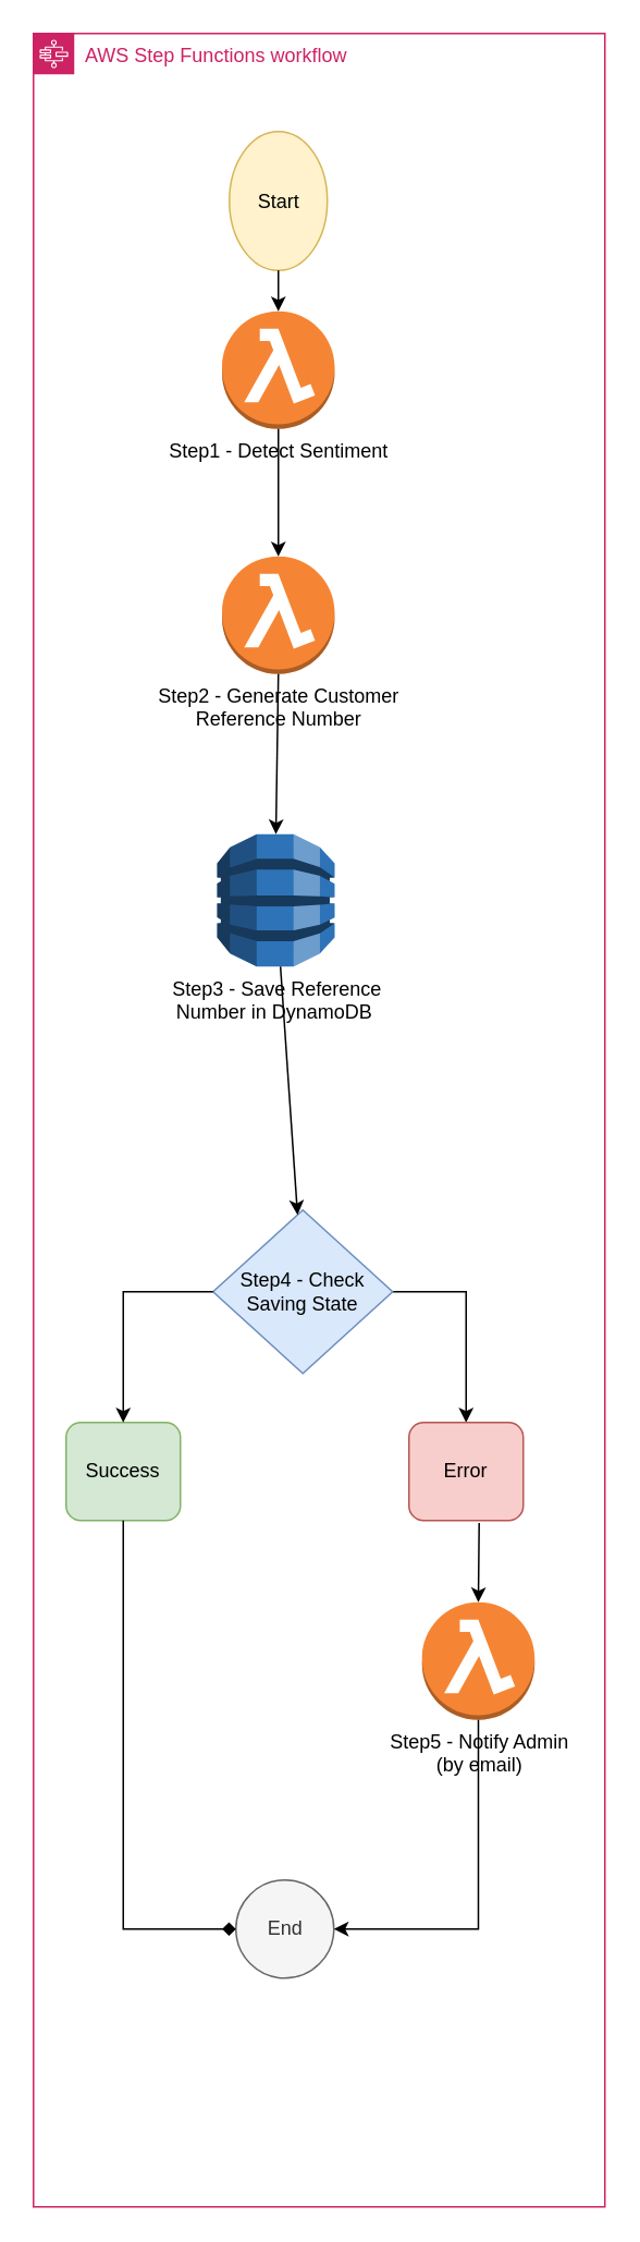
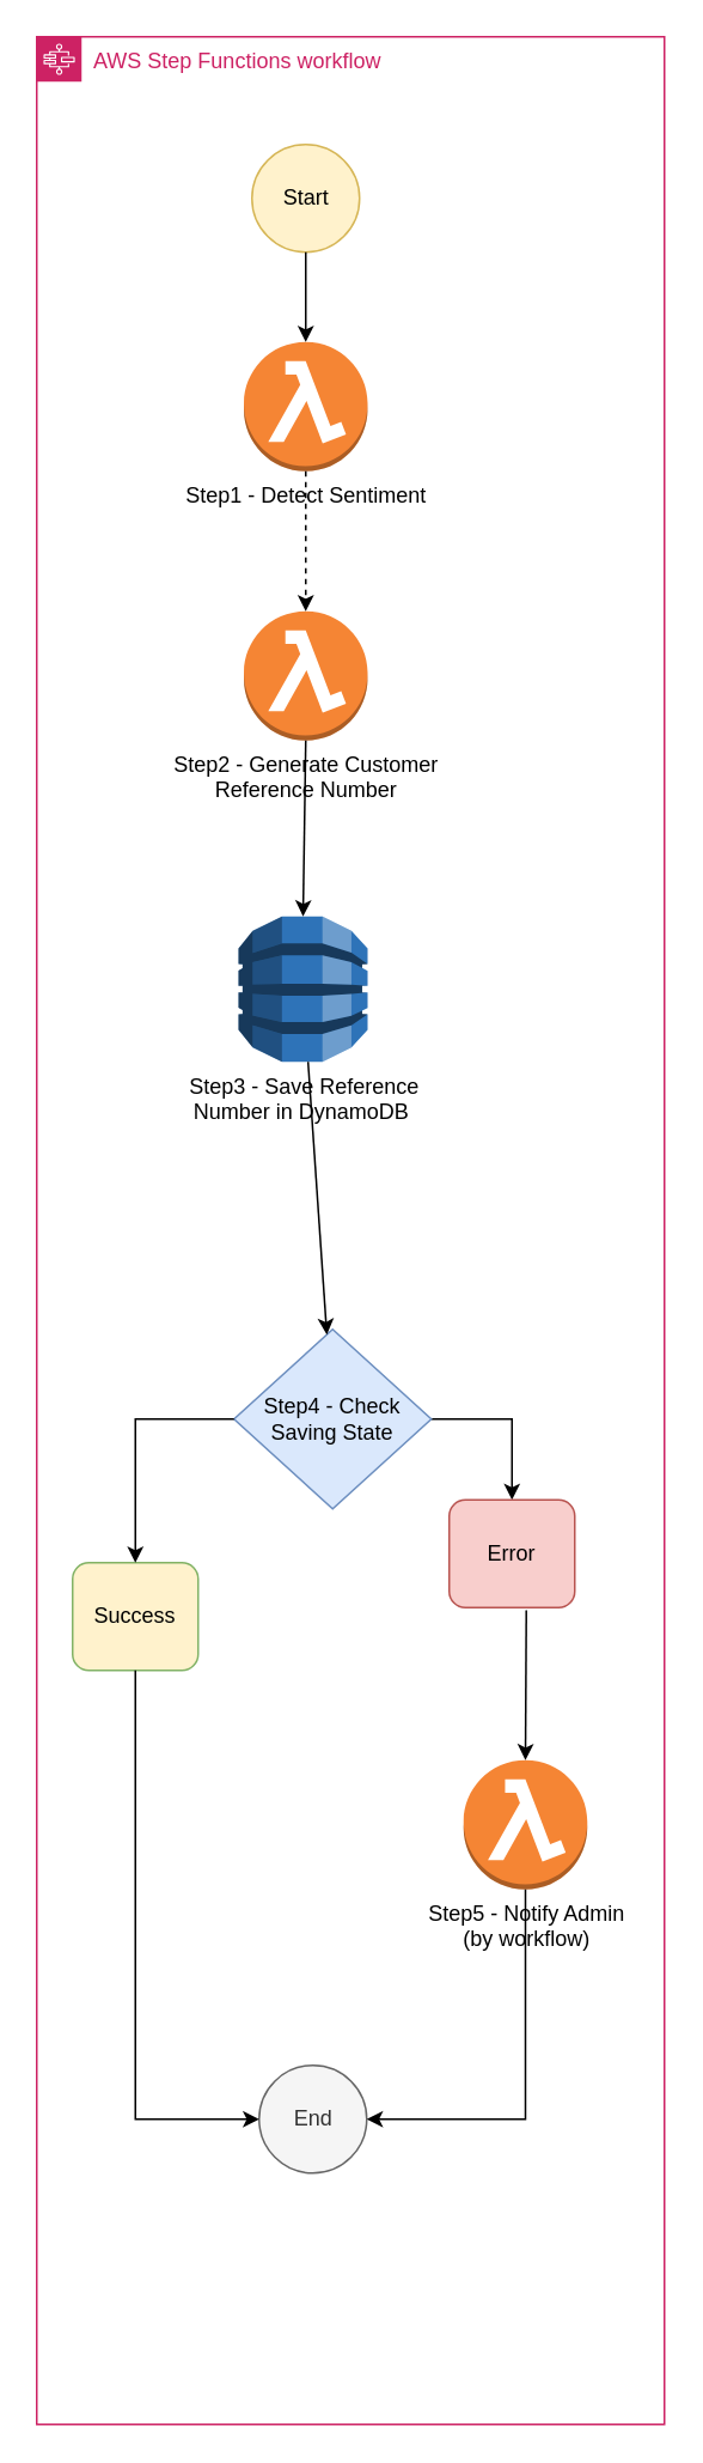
  <mxCell id="0" />
  <mxCell id="1" parent="0" />
  <mxCell id="2" value="AWS Step Functions workflow" style="points=[[0,0],[0.25,0],[0.5,0],[0.75,0],[1,0],[1,0.25],[1,0.5],[1,0.75],[1,1],[0.75,1],[0.5,1],[0.25,1],[0,1],[0,0.75],[0,0.5],[0,0.25]];outlineConnect=0;gradientColor=none;html=1;whiteSpace=wrap;fontSize=12;fontStyle=0;container=1;pointerEvents=0;collapsible=0;recursiveResize=0;shape=mxgraph.aws4.group;grIcon=mxgraph.aws4.group_aws_step_functions_workflow;strokeColor=#CD2264;fillColor=none;verticalAlign=top;align=left;spacingLeft=30;fontColor=#CD2264;dashed=0;" vertex="1" parent="1"><mxGeometry x="20" y="20" width="350" height="1330" as="geometry" /></mxCell>
  <mxCell id="3" value="" style="endArrow=classic;html=1;rounded=0;exitX=1;exitY=0.5;exitDx=0;exitDy=0;entryX=0.5;entryY=0;entryDx=0;entryDy=0;edgeStyle=orthogonalEdgeStyle;" edge="1" parent="2" source="9" target="12"><mxGeometry width="50" height="50" relative="1" as="geometry"><mxPoint x="140" y="870" as="sourcePoint" /><mxPoint x="190" y="820" as="targetPoint" /></mxGeometry></mxCell>
  <mxCell id="4" value="Step1 - Detect Sentiment" style="outlineConnect=0;dashed=0;verticalLabelPosition=bottom;verticalAlign=top;align=center;html=1;shape=mxgraph.aws3.lambda_function;fillColor=#F58534;gradientColor=none;" vertex="1" parent="2"><mxGeometry x="115.5" y="170" width="69" height="72" as="geometry" /></mxCell>
  <mxCell id="5" value="Step2 - Generate Customer&lt;br&gt;Reference Number" style="outlineConnect=0;dashed=0;verticalLabelPosition=bottom;verticalAlign=top;align=center;html=1;shape=mxgraph.aws3.lambda_function;fillColor=#F58534;gradientColor=none;" vertex="1" parent="2"><mxGeometry x="115.5" y="320" width="69" height="72" as="geometry" /></mxCell>
- <mxCell id="6" value="" style="endArrow=classic;html=1;rounded=0;exitX=0.5;exitY=1;exitDx=0;exitDy=0;exitPerimeter=0;" edge="1" parent="2" source="4" target="5"><mxGeometry width="50" height="50" relative="1" as="geometry"><mxPoint x="140" y="300" as="sourcePoint" /><mxPoint x="190" y="250" as="targetPoint" /></mxGeometry></mxCell>
+ <mxCell id="6" value="" style="endArrow=classic;html=1;rounded=0;exitX=0.5;exitY=1;exitDx=0;exitDy=0;exitPerimeter=0;dashed=1;" edge="1" parent="2" source="4" target="5"><mxGeometry width="50" height="50" relative="1" as="geometry"><mxPoint x="140" y="300" as="sourcePoint" /><mxPoint x="190" y="250" as="targetPoint" /></mxGeometry></mxCell>
  <mxCell id="7" value="Step3 - Save Reference &lt;br&gt;Number in DynamoDB&amp;nbsp;" style="outlineConnect=0;dashed=0;verticalLabelPosition=bottom;verticalAlign=top;align=center;html=1;shape=mxgraph.aws3.dynamo_db;fillColor=#2E73B8;gradientColor=none;" vertex="1" parent="2"><mxGeometry x="112.5" y="490" width="72" height="81" as="geometry" /></mxCell>
  <mxCell id="8" value="" style="endArrow=classic;html=1;rounded=0;exitX=0.5;exitY=1;exitDx=0;exitDy=0;exitPerimeter=0;entryX=0.5;entryY=0;entryDx=0;entryDy=0;entryPerimeter=0;" edge="1" parent="2" source="5" target="7"><mxGeometry width="50" height="50" relative="1" as="geometry"><mxPoint x="140" y="500" as="sourcePoint" /><mxPoint x="190" y="450" as="targetPoint" /></mxGeometry></mxCell>
  <mxCell id="9" value="Step4 - Check Saving State" style="rhombus;whiteSpace=wrap;html=1;fillColor=#dae8fc;strokeColor=#6c8ebf;" vertex="1" parent="2"><mxGeometry x="110" y="720" width="110" height="100" as="geometry" /></mxCell>
  <mxCell id="10" value="" style="endArrow=classic;html=1;rounded=0;" edge="1" parent="2" source="7" target="9"><mxGeometry width="50" height="50" relative="1" as="geometry"><mxPoint x="140" y="700" as="sourcePoint" /><mxPoint x="190" y="650" as="targetPoint" /></mxGeometry></mxCell>
- <mxCell id="11" value="Success" style="rounded=1;whiteSpace=wrap;html=1;fillColor=#d5e8d4;strokeColor=#82b366;" vertex="1" parent="2"><mxGeometry x="20" y="850" width="70" height="60" as="geometry" /></mxCell>
- <mxCell id="12" value="Error" style="rounded=1;whiteSpace=wrap;html=1;fillColor=#f8cecc;strokeColor=#b85450;" vertex="1" parent="2"><mxGeometry x="230" y="850" width="70" height="60" as="geometry" /></mxCell>
- <mxCell id="13" value="Step5 - Notify Admin &lt;br&gt;(by email)" style="outlineConnect=0;dashed=0;verticalLabelPosition=bottom;verticalAlign=top;align=center;html=1;shape=mxgraph.aws3.lambda_function;fillColor=#F58534;gradientColor=none;" vertex="1" parent="2"><mxGeometry x="238" y="960" width="69" height="72" as="geometry" /></mxCell>
+ <mxCell id="11" value="Success" style="rounded=1;whiteSpace=wrap;html=1;fillColor=#fff2cc;strokeColor=#82b366;" vertex="1" parent="2"><mxGeometry x="20" y="850" width="70" height="60" as="geometry" /></mxCell>
+ <mxCell id="12" value="Error" style="rounded=1;whiteSpace=wrap;html=1;fillColor=#f8cecc;strokeColor=#b85450;" vertex="1" parent="2"><mxGeometry x="230" y="815" width="70" height="60" as="geometry" /></mxCell>
+ <mxCell id="13" value="Step5 - Notify Admin &lt;br&gt;(by workflow)" style="outlineConnect=0;dashed=0;verticalLabelPosition=bottom;verticalAlign=top;align=center;html=1;shape=mxgraph.aws3.lambda_function;fillColor=#F58534;gradientColor=none;" vertex="1" parent="2"><mxGeometry x="238" y="960" width="69" height="72" as="geometry" /></mxCell>
  <mxCell id="14" value="" style="endArrow=classic;html=1;rounded=0;exitX=0;exitY=0.5;exitDx=0;exitDy=0;entryX=0.5;entryY=0;entryDx=0;entryDy=0;edgeStyle=orthogonalEdgeStyle;" edge="1" parent="2" source="9" target="11"><mxGeometry width="50" height="50" relative="1" as="geometry"><mxPoint x="140" y="870" as="sourcePoint" /><mxPoint x="190" y="820" as="targetPoint" /></mxGeometry></mxCell>
  <mxCell id="15" value="" style="endArrow=classic;html=1;rounded=0;exitX=0.614;exitY=1.025;exitDx=0;exitDy=0;exitPerimeter=0;entryX=0.5;entryY=0;entryDx=0;entryDy=0;entryPerimeter=0;" edge="1" parent="2" source="12" target="13"><mxGeometry width="50" height="50" relative="1" as="geometry"><mxPoint x="140" y="920" as="sourcePoint" /><mxPoint x="190" y="870" as="targetPoint" /></mxGeometry></mxCell>
- <mxCell id="16" value="Start" style="shape=ellipse;html=1;dashed=0;whitespace=wrap;aspect=fixed;perimeter=ellipsePerimeter;fillColor=#fff2cc;strokeColor=#d6b656;" vertex="1" parent="2"><mxGeometry x="120" y="60" width="60" height="85" as="geometry" /></mxCell>
+ <mxCell id="16" value="Start" style="shape=ellipse;html=1;dashed=0;whitespace=wrap;aspect=fixed;perimeter=ellipsePerimeter;fillColor=#fff2cc;strokeColor=#d6b656;" vertex="1" parent="2"><mxGeometry x="120" y="60" width="60" height="60" as="geometry" /></mxCell>
  <mxCell id="17" value="" style="endArrow=classic;html=1;rounded=0;exitX=0.5;exitY=1;exitDx=0;exitDy=0;" edge="1" parent="2" source="16" target="4"><mxGeometry width="50" height="50" relative="1" as="geometry"><mxPoint x="160" y="290" as="sourcePoint" /><mxPoint x="210" y="240" as="targetPoint" /></mxGeometry></mxCell>
  <mxCell id="18" value="End" style="shape=ellipse;html=1;dashed=0;whitespace=wrap;aspect=fixed;perimeter=ellipsePerimeter;fillColor=#f5f5f5;strokeColor=#666666;fontColor=#333333;" vertex="1" parent="1"><mxGeometry x="144" y="1150" width="60" height="60" as="geometry" /></mxCell>
- <mxCell id="19" value="" style="endArrow=diamond;html=1;rounded=0;entryX=0;entryY=0.5;entryDx=0;entryDy=0;edgeStyle=orthogonalEdgeStyle;exitX=0.5;exitY=1;exitDx=0;exitDy=0;" edge="1" parent="1" source="11" target="18"><mxGeometry width="50" height="50" relative="1" as="geometry"><mxPoint x="180" y="1120" as="sourcePoint" /><mxPoint x="230" y="1070" as="targetPoint" /></mxGeometry></mxCell>
+ <mxCell id="19" value="" style="endArrow=classic;html=1;rounded=0;entryX=0;entryY=0.5;entryDx=0;entryDy=0;edgeStyle=orthogonalEdgeStyle;exitX=0.5;exitY=1;exitDx=0;exitDy=0;" edge="1" parent="1" source="11" target="18"><mxGeometry width="50" height="50" relative="1" as="geometry"><mxPoint x="180" y="1120" as="sourcePoint" /><mxPoint x="230" y="1070" as="targetPoint" /></mxGeometry></mxCell>
  <mxCell id="20" value="" style="endArrow=classic;html=1;rounded=0;exitX=0.5;exitY=1;exitDx=0;exitDy=0;exitPerimeter=0;entryX=1;entryY=0.5;entryDx=0;entryDy=0;edgeStyle=orthogonalEdgeStyle;" edge="1" parent="1" source="13" target="18"><mxGeometry width="50" height="50" relative="1" as="geometry"><mxPoint x="180" y="1100" as="sourcePoint" /><mxPoint x="230" y="1050" as="targetPoint" /></mxGeometry></mxCell>
